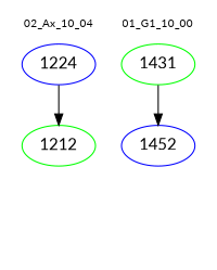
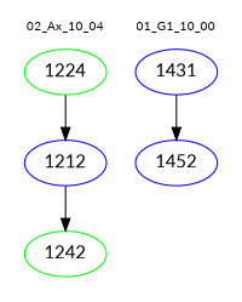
  digraph {
    fontname=Lato
    node [color=green fontname=Lato]
    edge [color=black fontname=Lato]
-   n1 [color=blue label=1224]
-   n2 [label=1212]
-   n4 [label=1431]
+   n1 [label=1224]
+   n2 [color=blue label=1212]
+   n3 [label=1242]
+   n4 [color=blue label=1431]
    n5 [color=blue label=1452]
    subgraph cluster_1 {
      color=white
      fontsize=10
      label="02_Ax_10_04"
      n1
      n2
+     n3
    }
    subgraph cluster_2 {
      color=white
      fontsize=10
      label="01_G1_10_00"
      n4
      n5
    }
    n1 -> n2
+   n2 -> n3
    n4 -> n5
  }
